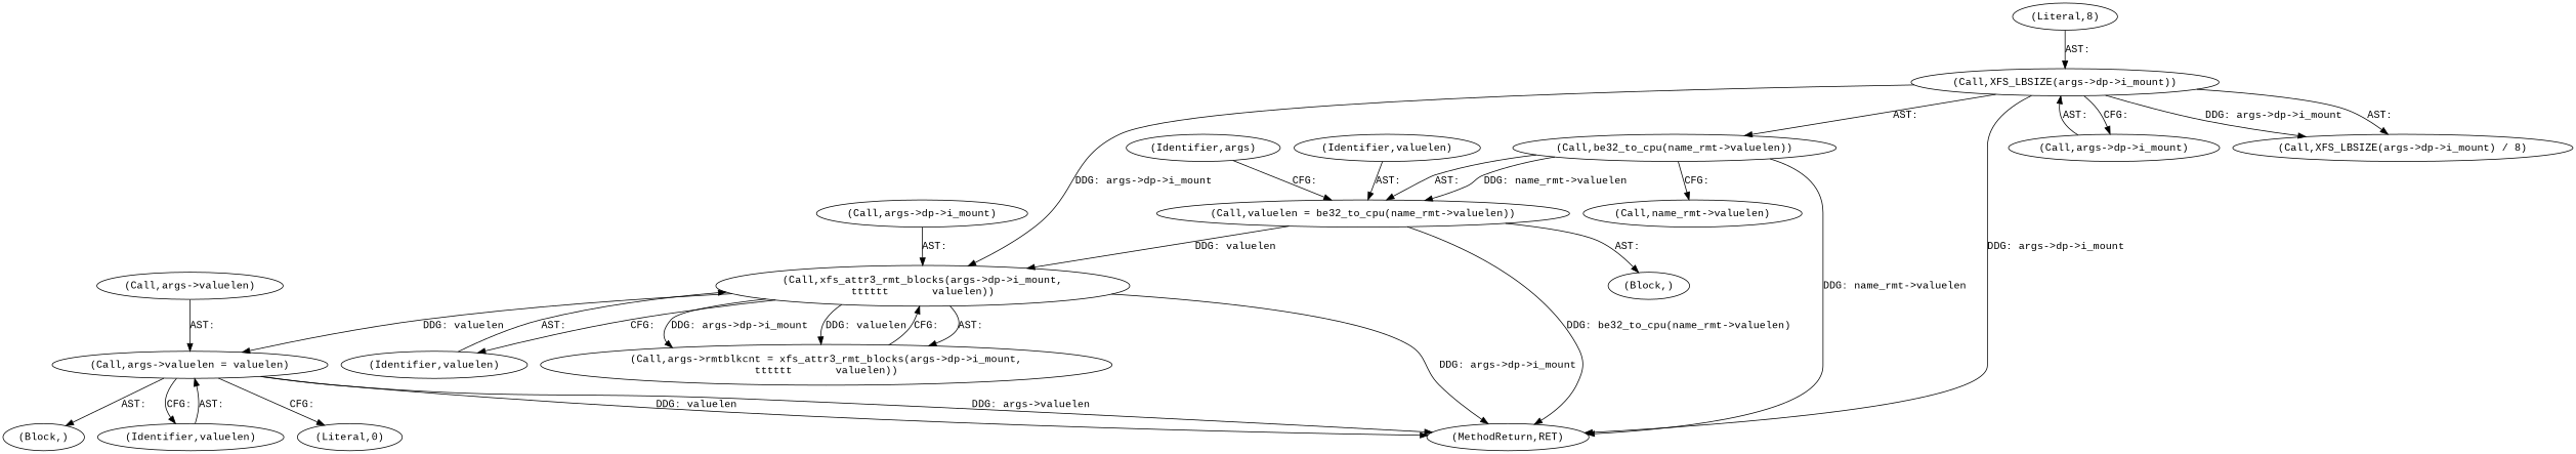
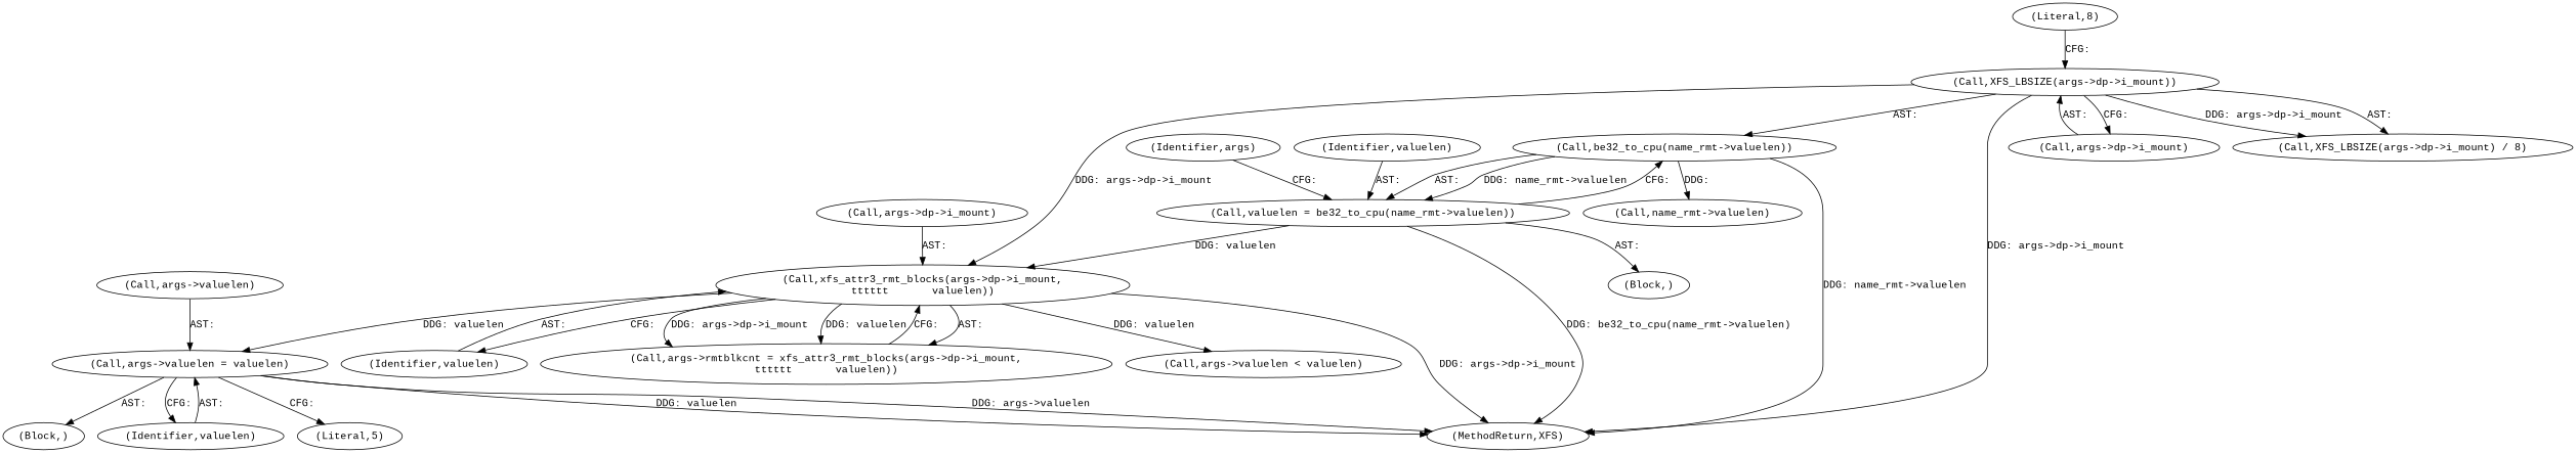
  digraph {
    fontname="Liberation Mono"
    node [fontname="Liberation Mono"]
    edge [fontname="Liberation Mono"]
    n1 [label="(Call,args->valuelen = valuelen)"]
    n2 [label="(Block,)"]
-   n3 [label="(MethodReturn,RET)"]
+   n3 [label="(MethodReturn,XFS)"]
    n4 [label="(Identifier,valuelen)"]
-   n5 [label="(Literal,0)"]
+   n5 [label="(Literal,5)"]
    n6 [label="(Call,xfs_attr3_rmt_blocks(args->dp->i_mount,\n\t\t\t\t\t\t       valuelen))"]
    n7 [label="(Identifier,valuelen)"]
    n8 [label="(Call,args->rmtblkcnt = xfs_attr3_rmt_blocks(args->dp->i_mount,\n\t\t\t\t\t\t       valuelen))"]
+   n9 [label="(Call,args->valuelen < valuelen)"]
    n10 [label="(Call,XFS_LBSIZE(args->dp->i_mount))"]
    n11 [label="(Call,args->dp->i_mount)"]
    n12 [label="(Call,XFS_LBSIZE(args->dp->i_mount) / 8)"]
    n13 [label="(Call,be32_to_cpu(name_rmt->valuelen))"]
    n14 [label="(Call,valuelen = be32_to_cpu(name_rmt->valuelen))"]
    n15 [label="(Block,)"]
    n16 [label="(Call,name_rmt->valuelen)"]
    n17 [label="(Identifier,args)"]
    n18 [label="(Identifier,valuelen)"]
    n19 [label="(Literal,8)"]
    n20 [label="(Call,args->dp->i_mount)"]
    n21 [label="(Call,args->valuelen)"]
    n1 -> n2 [label="AST: "]
    n1 -> n3 [label="DDG: valuelen"]
    n1 -> n3 [label="DDG: args->valuelen"]
    n1 -> n4 [label="CFG: "]
    n1 -> n5 [label="CFG: "]
    n4 -> n1 [label="AST: "]
    n6 -> n1 [label="DDG: valuelen"]
    n6 -> n3 [label="DDG: args->dp->i_mount"]
    n6 -> n7 [label="CFG: "]
    n6 -> n8 [label="AST: "]
    n6 -> n8 [label="DDG: args->dp->i_mount"]
    n6 -> n8 [label="DDG: valuelen"]
+   n6 -> n9 [label="DDG: valuelen"]
    n7 -> n6 [label="AST: "]
    n8 -> n6 [label="CFG: "]
    n10 -> n3 [label="DDG: args->dp->i_mount"]
    n10 -> n6 [label="DDG: args->dp->i_mount"]
    n10 -> n11 [label="CFG: "]
    n10 -> n12 [label="AST: "]
    n10 -> n12 [label="DDG: args->dp->i_mount"]
    n10 -> n13 [label="AST: "]
    n11 -> n10 [label="AST: "]
    n13 -> n3 [label="DDG: name_rmt->valuelen"]
    n13 -> n14 [label="AST: "]
    n13 -> n14 [label="DDG: name_rmt->valuelen"]
-   n13 -> n16 [label="CFG: "]
+   n13 -> n16 [label="DDG: "]
    n14 -> n3 [label="DDG: be32_to_cpu(name_rmt->valuelen)"]
    n14 -> n6 [label="DDG: valuelen"]
+   n14 -> n13 [label="CFG: "]
    n14 -> n15 [label="AST: "]
    n17 -> n14 [label="CFG: "]
    n18 -> n14 [label="AST: "]
-   n19 -> n10 [label="AST: "]
+   n19 -> n10 [label="CFG: "]
    n20 -> n6 [label="AST: "]
    n21 -> n1 [label="AST: "]
  }
